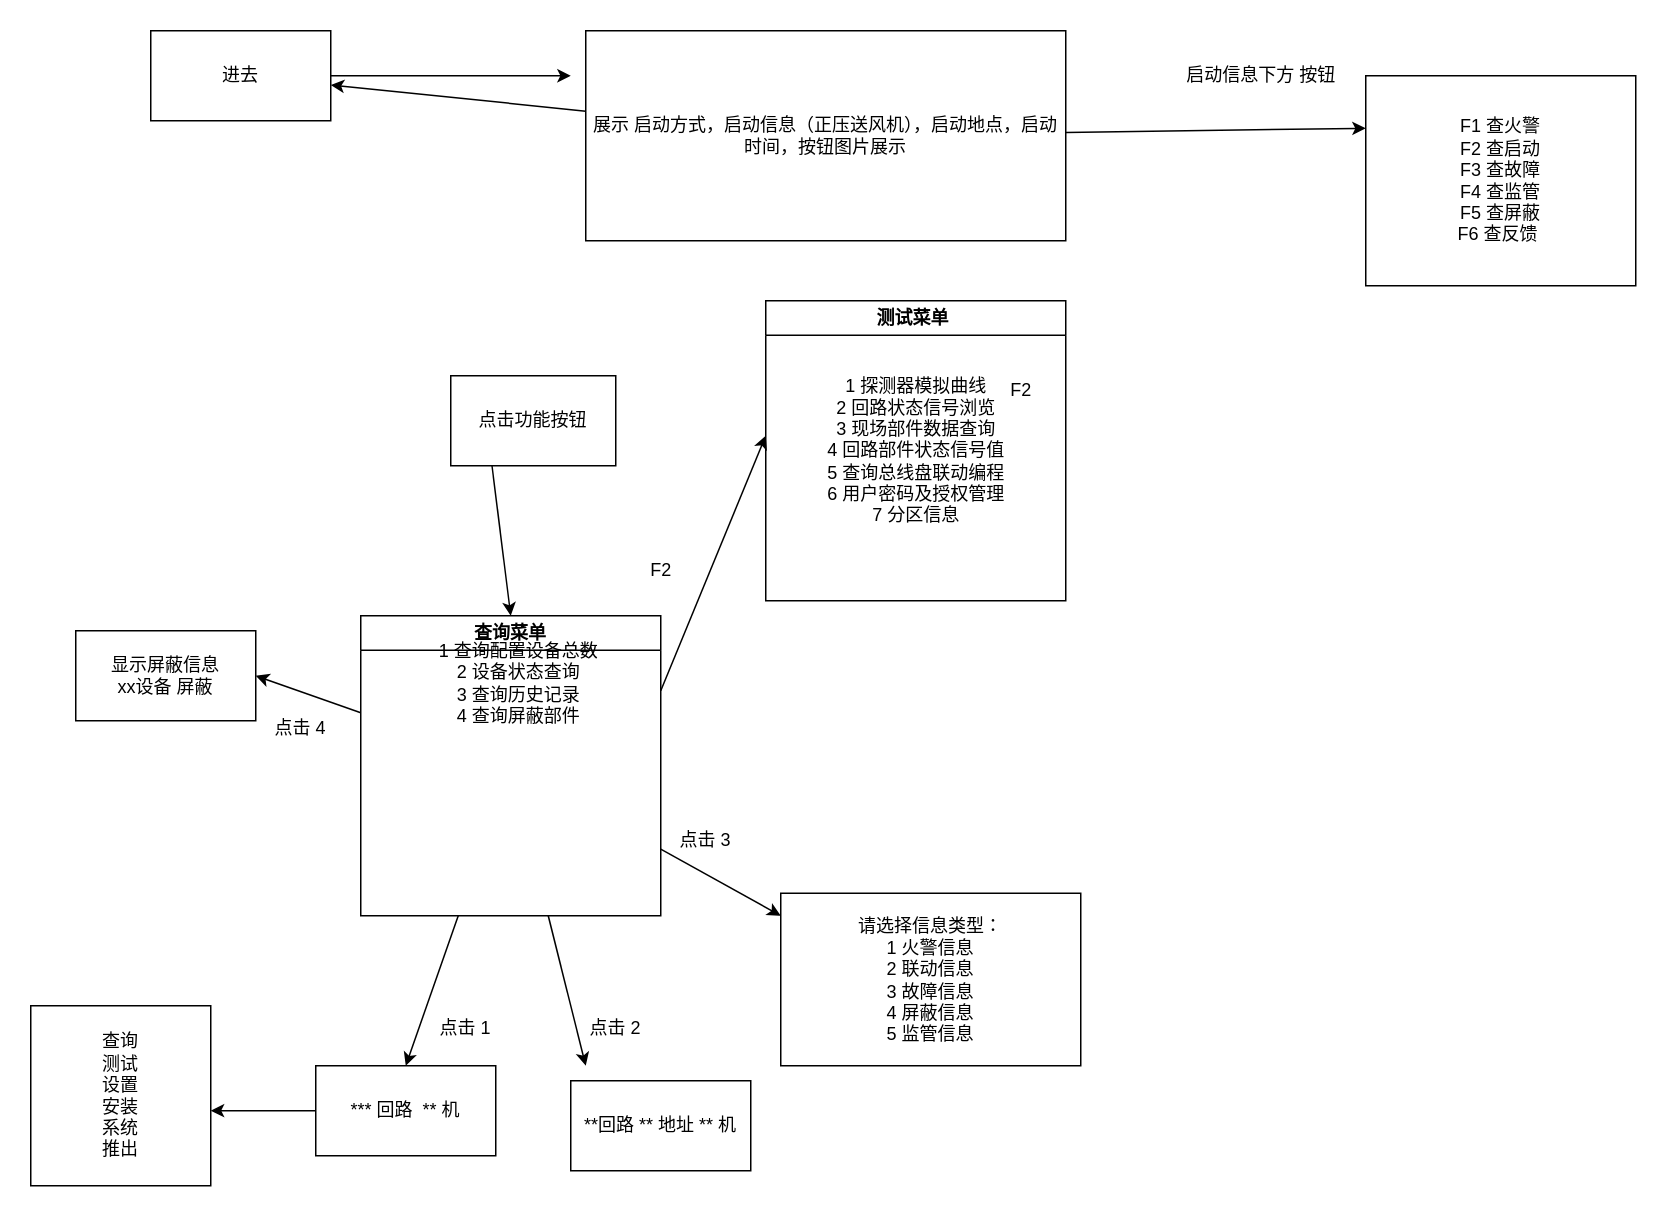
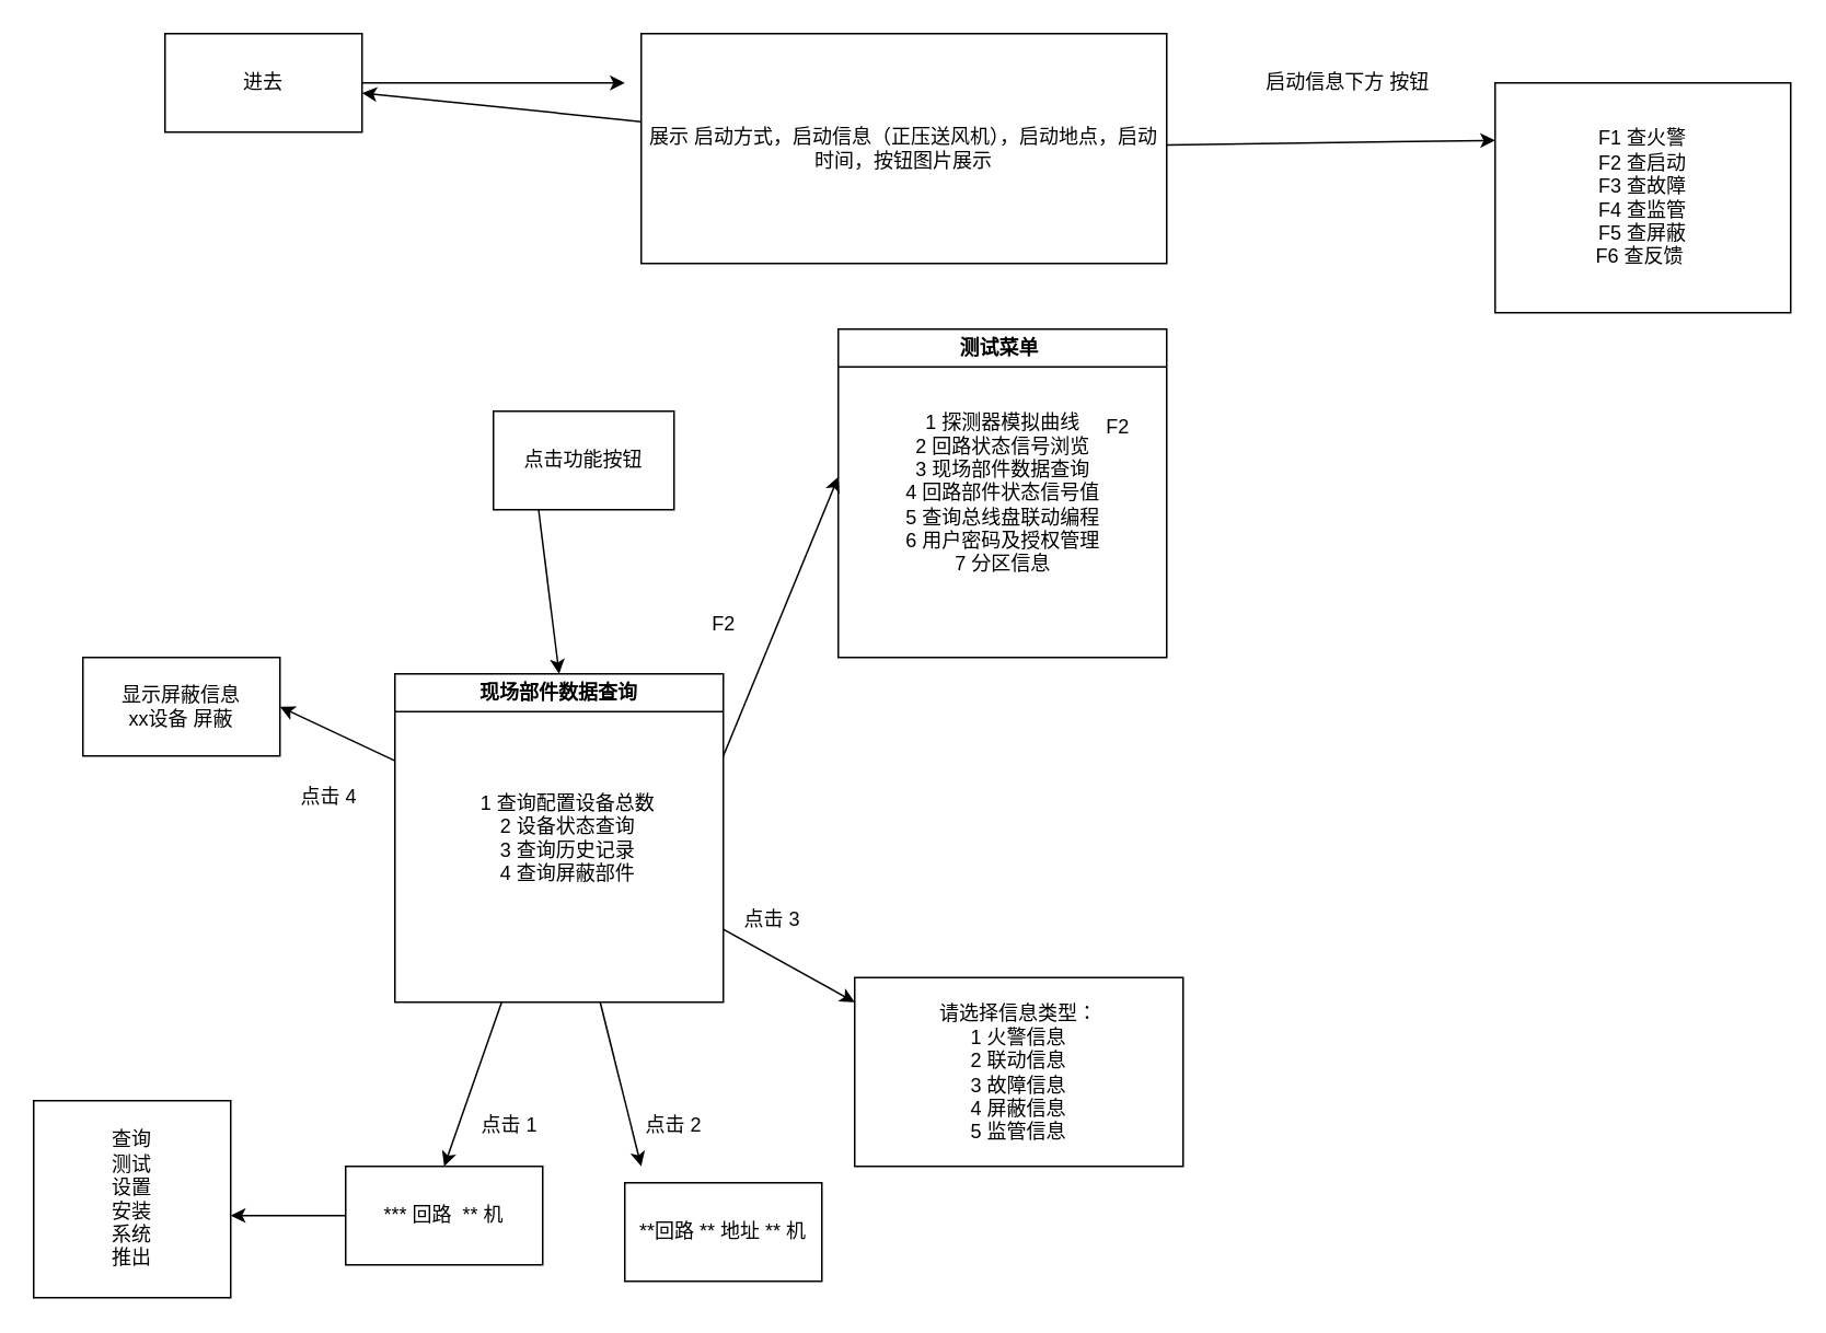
  <mxCell id="0" />
  <mxCell id="1" parent="0" />
  <mxCell id="2" style="edgeStyle=none;html=1;" parent="1" source="3" edge="1"><mxGeometry relative="1" as="geometry"><mxPoint x="380" y="50" as="targetPoint" /></mxGeometry></mxCell>
  <mxCell id="3" value="进去" style="rounded=0;whiteSpace=wrap;html=1;" parent="1" vertex="1"><mxGeometry x="100" y="20" width="120" height="60" as="geometry" /></mxCell>
  <mxCell id="4" style="edgeStyle=none;html=1;" parent="1" source="6" target="3" edge="1"><mxGeometry relative="1" as="geometry" /></mxCell>
  <mxCell id="5" style="edgeStyle=none;html=1;entryX=0;entryY=0.25;entryDx=0;entryDy=0;" parent="1" source="6" target="29" edge="1"><mxGeometry relative="1" as="geometry"><mxPoint x="900" y="80" as="targetPoint" /></mxGeometry></mxCell>
  <mxCell id="6" value="展示 启动方式，启动信息（正压送风机），启动地点，启动时间，按钮图片展示" style="rounded=0;whiteSpace=wrap;html=1;" parent="1" vertex="1"><mxGeometry x="390" y="20" width="320" height="140" as="geometry" /></mxCell>
  <mxCell id="7" style="edgeStyle=none;html=1;entryX=0.5;entryY=0;entryDx=0;entryDy=0;exitX=0.25;exitY=1;exitDx=0;exitDy=0;" parent="1" source="9" target="14" edge="1"><mxGeometry relative="1" as="geometry"><mxPoint x="311.379" y="450" as="targetPoint" /><mxPoint x="174.167" y="310" as="sourcePoint" /></mxGeometry></mxCell>
  <mxCell id="8" style="edgeStyle=none;html=1;exitX=1;exitY=0.25;exitDx=0;exitDy=0;" parent="1" source="14" edge="1"><mxGeometry relative="1" as="geometry"><mxPoint x="510" y="290" as="targetPoint" /></mxGeometry></mxCell>
  <mxCell id="9" value="点击功能按钮" style="rounded=0;whiteSpace=wrap;html=1;" parent="1" vertex="1"><mxGeometry x="300" y="250" width="110" height="60" as="geometry" /></mxCell>
  <mxCell id="10" style="edgeStyle=none;html=1;" parent="1" source="14" edge="1"><mxGeometry relative="1" as="geometry"><mxPoint x="270" y="710" as="targetPoint" /></mxGeometry></mxCell>
  <mxCell id="11" style="edgeStyle=none;html=1;" parent="1" source="14" edge="1"><mxGeometry relative="1" as="geometry"><mxPoint x="390" y="710" as="targetPoint" /></mxGeometry></mxCell>
  <mxCell id="12" style="edgeStyle=none;html=1;" parent="1" source="14" edge="1"><mxGeometry relative="1" as="geometry"><mxPoint x="520" y="610" as="targetPoint" /></mxGeometry></mxCell>
  <mxCell id="13" style="edgeStyle=none;html=1;entryX=1;entryY=0.5;entryDx=0;entryDy=0;" parent="1" source="14" target="24" edge="1"><mxGeometry relative="1" as="geometry"><mxPoint x="110" y="570" as="targetPoint" /></mxGeometry></mxCell>
- <mxCell id="14" value="查询菜单" style="swimlane;whiteSpace=wrap;html=1;" parent="1" vertex="1"><mxGeometry x="240" y="410" width="200" height="200" as="geometry" /></mxCell>
- <mxCell id="15" value="&lt;span style=&quot;&quot;&gt;1 查询配置设备总数&lt;/span&gt;&lt;br style=&quot;&quot;&gt;&lt;span style=&quot;&quot;&gt;2 设备状态查询&lt;/span&gt;&lt;br style=&quot;&quot;&gt;&lt;span style=&quot;&quot;&gt;3 查询历史记录&lt;/span&gt;&lt;br style=&quot;&quot;&gt;&lt;span style=&quot;&quot;&gt;4 查询屏蔽部件&lt;/span&gt;" style="text;html=1;align=center;verticalAlign=middle;resizable=0;points=[];autosize=1;strokeColor=none;fillColor=none;" parent="14" vertex="1"><mxGeometry x="40" y="10" width="130" height="70" as="geometry" /></mxCell>
+ <mxCell id="14" value="现场部件数据查询" style="swimlane;whiteSpace=wrap;html=1;" parent="1" vertex="1"><mxGeometry x="240" y="410" width="200" height="200" as="geometry" /></mxCell>
+ <mxCell id="15" value="&lt;span style=&quot;&quot;&gt;1 查询配置设备总数&lt;/span&gt;&lt;br style=&quot;&quot;&gt;&lt;span style=&quot;&quot;&gt;2 设备状态查询&lt;/span&gt;&lt;br style=&quot;&quot;&gt;&lt;span style=&quot;&quot;&gt;3 查询历史记录&lt;/span&gt;&lt;br style=&quot;&quot;&gt;&lt;span style=&quot;&quot;&gt;4 查询屏蔽部件&lt;/span&gt;" style="text;html=1;align=center;verticalAlign=middle;resizable=0;points=[];autosize=1;strokeColor=none;fillColor=none;" parent="14" vertex="1"><mxGeometry x="40" y="65" width="130" height="70" as="geometry" /></mxCell>
  <mxCell id="16" value="点击 1" style="text;html=1;strokeColor=none;fillColor=none;align=center;verticalAlign=middle;whiteSpace=wrap;rounded=0;" parent="1" vertex="1"><mxGeometry x="280" y="670" width="60" height="30" as="geometry" /></mxCell>
  <mxCell id="17" style="edgeStyle=none;html=1;entryX=1;entryY=0.583;entryDx=0;entryDy=0;entryPerimeter=0;" edge="1" parent="1" source="18" target="31"><mxGeometry relative="1" as="geometry" /></mxCell>
  <mxCell id="18" value="*** 回路&amp;nbsp; ** 机" style="rounded=0;whiteSpace=wrap;html=1;" parent="1" vertex="1"><mxGeometry x="210" y="710" width="120" height="60" as="geometry" /></mxCell>
  <mxCell id="19" value="点击 2" style="text;html=1;strokeColor=none;fillColor=none;align=center;verticalAlign=middle;whiteSpace=wrap;rounded=0;" parent="1" vertex="1"><mxGeometry x="380" y="670" width="60" height="30" as="geometry" /></mxCell>
  <mxCell id="20" value="**回路 ** 地址 ** 机" style="rounded=0;whiteSpace=wrap;html=1;" parent="1" vertex="1"><mxGeometry x="380" y="720" width="120" height="60" as="geometry" /></mxCell>
  <mxCell id="21" value="点击 3" style="text;html=1;strokeColor=none;fillColor=none;align=center;verticalAlign=middle;whiteSpace=wrap;rounded=0;" parent="1" vertex="1"><mxGeometry x="440" y="545" width="60" height="30" as="geometry" /></mxCell>
  <mxCell id="22" value="请选择信息类型：&lt;br&gt;1 火警信息&lt;br&gt;2 联动信息&lt;br&gt;3 故障信息&lt;br&gt;4 屏蔽信息&lt;br&gt;5 监管信息" style="rounded=0;whiteSpace=wrap;html=1;" parent="1" vertex="1"><mxGeometry x="520" y="595" width="200" height="115" as="geometry" /></mxCell>
  <mxCell id="23" value="点击 4" style="text;html=1;strokeColor=none;fillColor=none;align=center;verticalAlign=middle;whiteSpace=wrap;rounded=0;" parent="1" vertex="1"><mxGeometry x="170" y="470" width="60" height="30" as="geometry" /></mxCell>
- <mxCell id="24" value="显示屏蔽信息&lt;br&gt;xx设备 屏蔽" style="rounded=0;whiteSpace=wrap;html=1;" parent="1" vertex="1"><mxGeometry x="50" y="420" width="120" height="60" as="geometry" /></mxCell>
+ <mxCell id="24" value="显示屏蔽信息&lt;br&gt;xx设备 屏蔽" style="rounded=0;whiteSpace=wrap;html=1;" parent="1" vertex="1"><mxGeometry x="50" y="400" width="120" height="60" as="geometry" /></mxCell>
  <mxCell id="25" value="F2" style="text;html=1;align=center;verticalAlign=middle;resizable=0;points=[];autosize=1;strokeColor=none;fillColor=none;" parent="1" vertex="1"><mxGeometry x="660" y="245" width="40" height="30" as="geometry" /></mxCell>
  <mxCell id="26" value="测试菜单&amp;nbsp;" style="swimlane;whiteSpace=wrap;html=1;" parent="1" vertex="1"><mxGeometry x="510" y="200" width="200" height="200" as="geometry" /></mxCell>
  <mxCell id="27" value="1 探测器模拟曲线&lt;br&gt;2 回路状态信号浏览&lt;br&gt;3 现场部件数据查询&lt;br&gt;4 回路部件状态信号值&lt;br&gt;5 查询总线盘联动编程&lt;br&gt;6 用户密码及授权管理&lt;br&gt;7 分区信息" style="text;html=1;align=center;verticalAlign=middle;resizable=0;points=[];autosize=1;strokeColor=none;fillColor=none;" parent="26" vertex="1"><mxGeometry x="30" y="45" width="140" height="110" as="geometry" /></mxCell>
- <mxCell id="28" value="启动信息下方 按钮" style="text;html=1;align=center;verticalAlign=middle;resizable=0;points=[];autosize=1;strokeColor=none;fillColor=none;" parent="1" vertex="1"><mxGeometry x="780" y="35" width="120" height="30" as="geometry" /></mxCell>
+ <mxCell id="28" value="启动信息下方 按钮" style="text;html=1;align=center;verticalAlign=middle;resizable=0;points=[];autosize=1;strokeColor=none;fillColor=none;" parent="1" vertex="1"><mxGeometry x="760" y="35" width="120" height="30" as="geometry" /></mxCell>
  <mxCell id="29" value="F1 查火警&lt;br&gt;F2 查启动&lt;br&gt;F3 查故障&lt;br&gt;F4 查监管&lt;br&gt;F5 查屏蔽&lt;br&gt;F6 查反馈&amp;nbsp;" style="rounded=0;whiteSpace=wrap;html=1;" parent="1" vertex="1"><mxGeometry x="910" y="50" width="180" height="140" as="geometry" /></mxCell>
  <mxCell id="30" value="F2" style="text;html=1;align=center;verticalAlign=middle;resizable=0;points=[];autosize=1;strokeColor=none;fillColor=none;" parent="1" vertex="1"><mxGeometry x="420" y="365" width="40" height="30" as="geometry" /></mxCell>
  <mxCell id="31" value="查询&lt;br&gt;测试&lt;br&gt;设置&lt;br&gt;安装&lt;br&gt;系统&lt;br&gt;推出&lt;br&gt;" style="whiteSpace=wrap;html=1;" vertex="1" parent="1"><mxGeometry x="20" y="670" width="120" height="120" as="geometry" /></mxCell>
